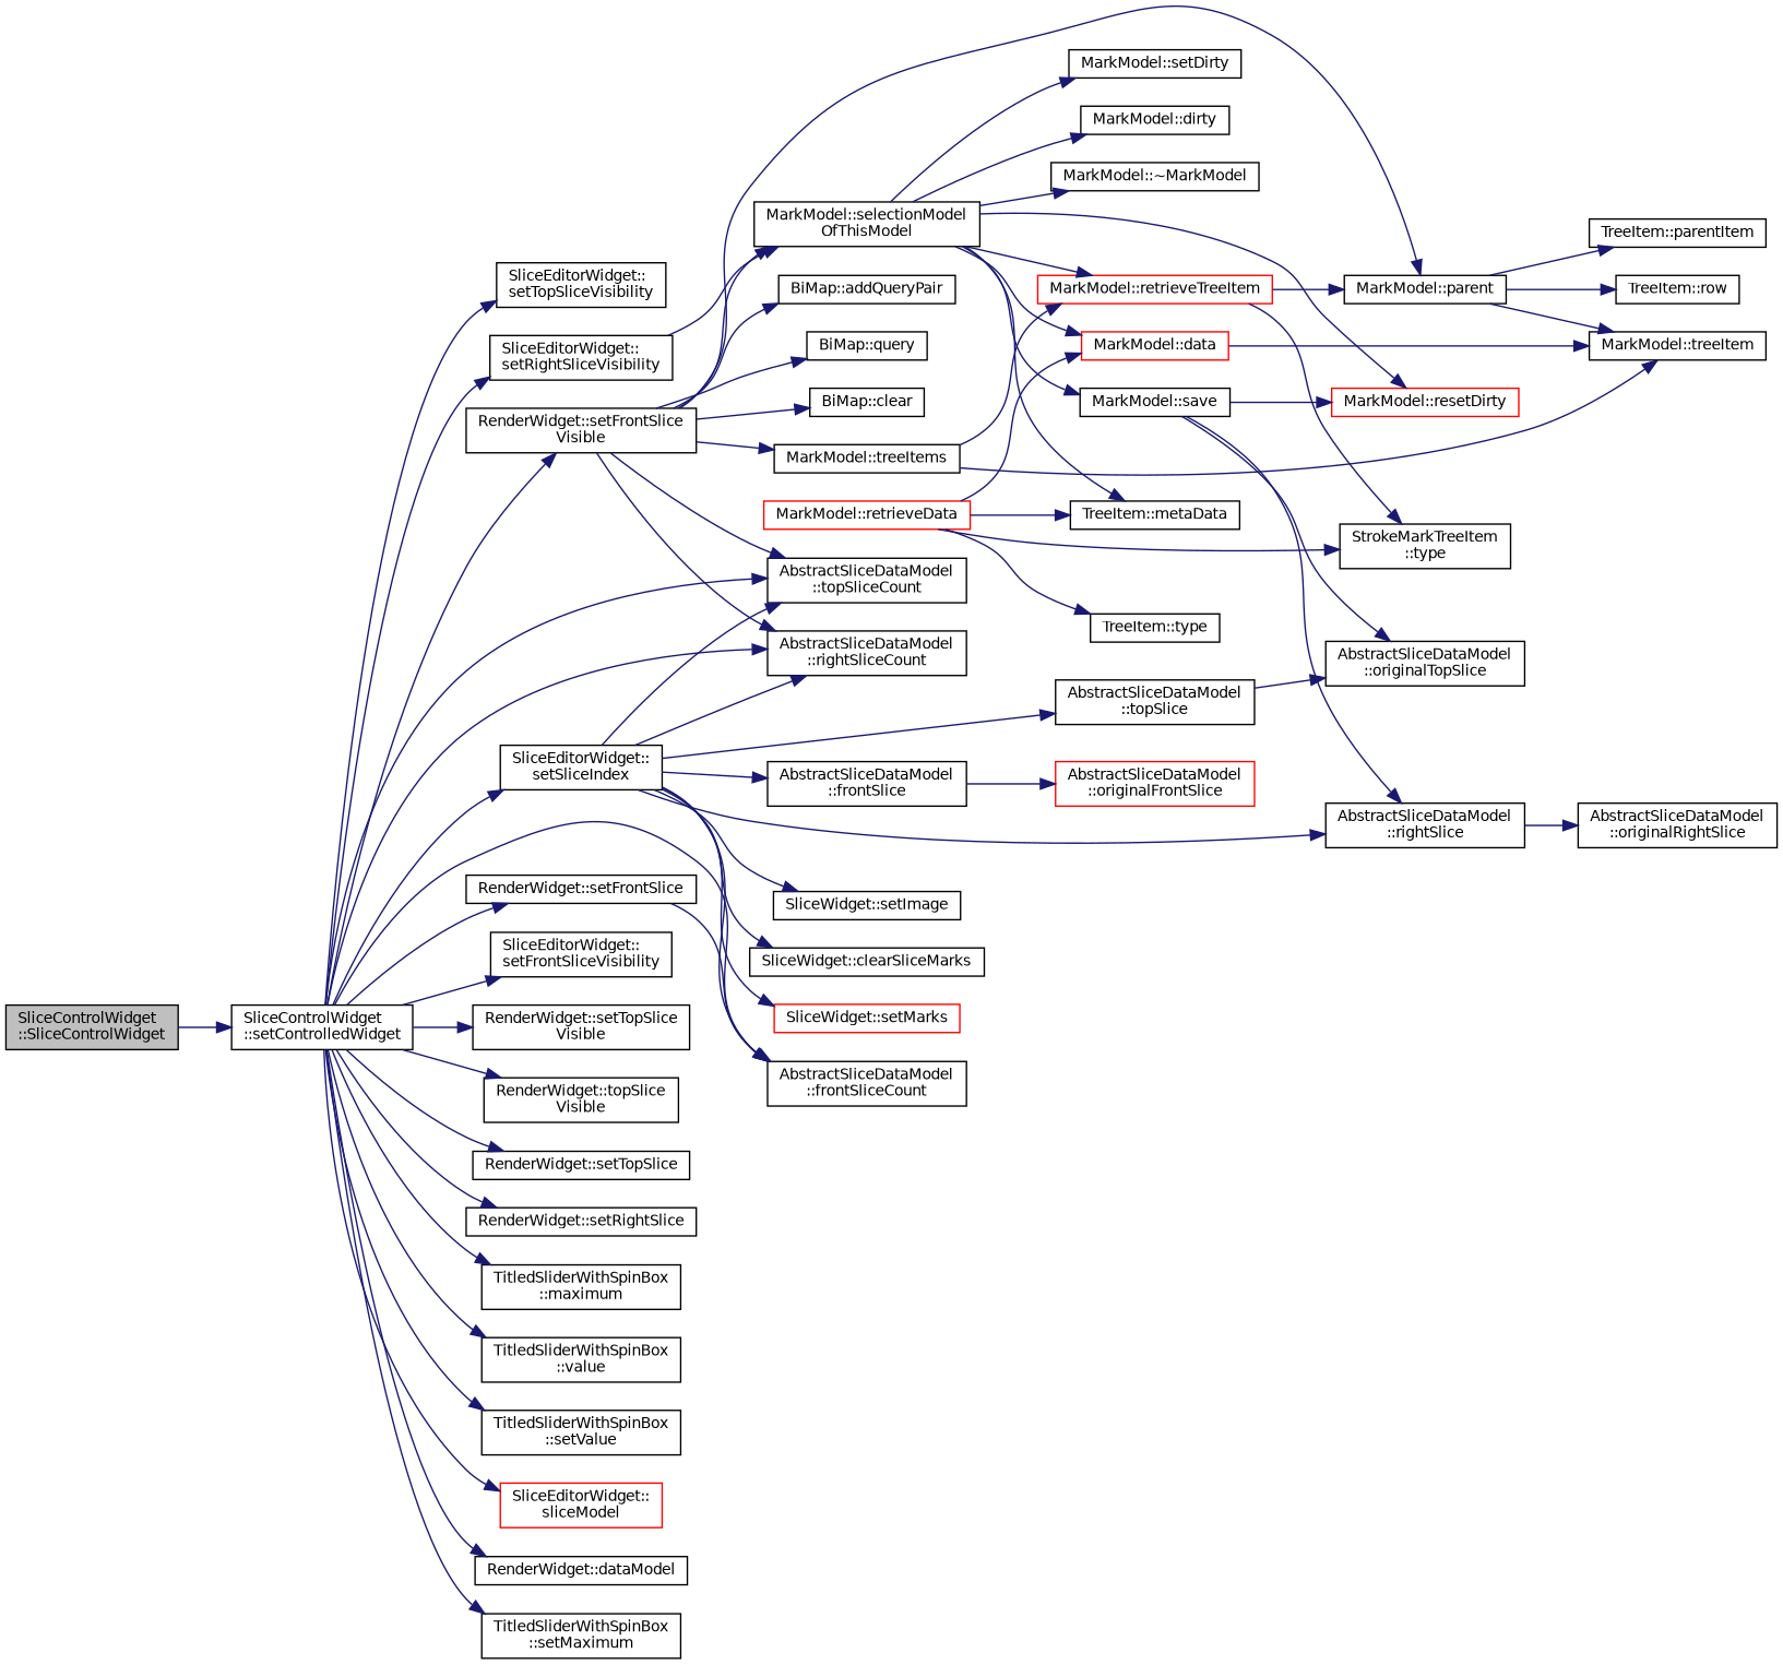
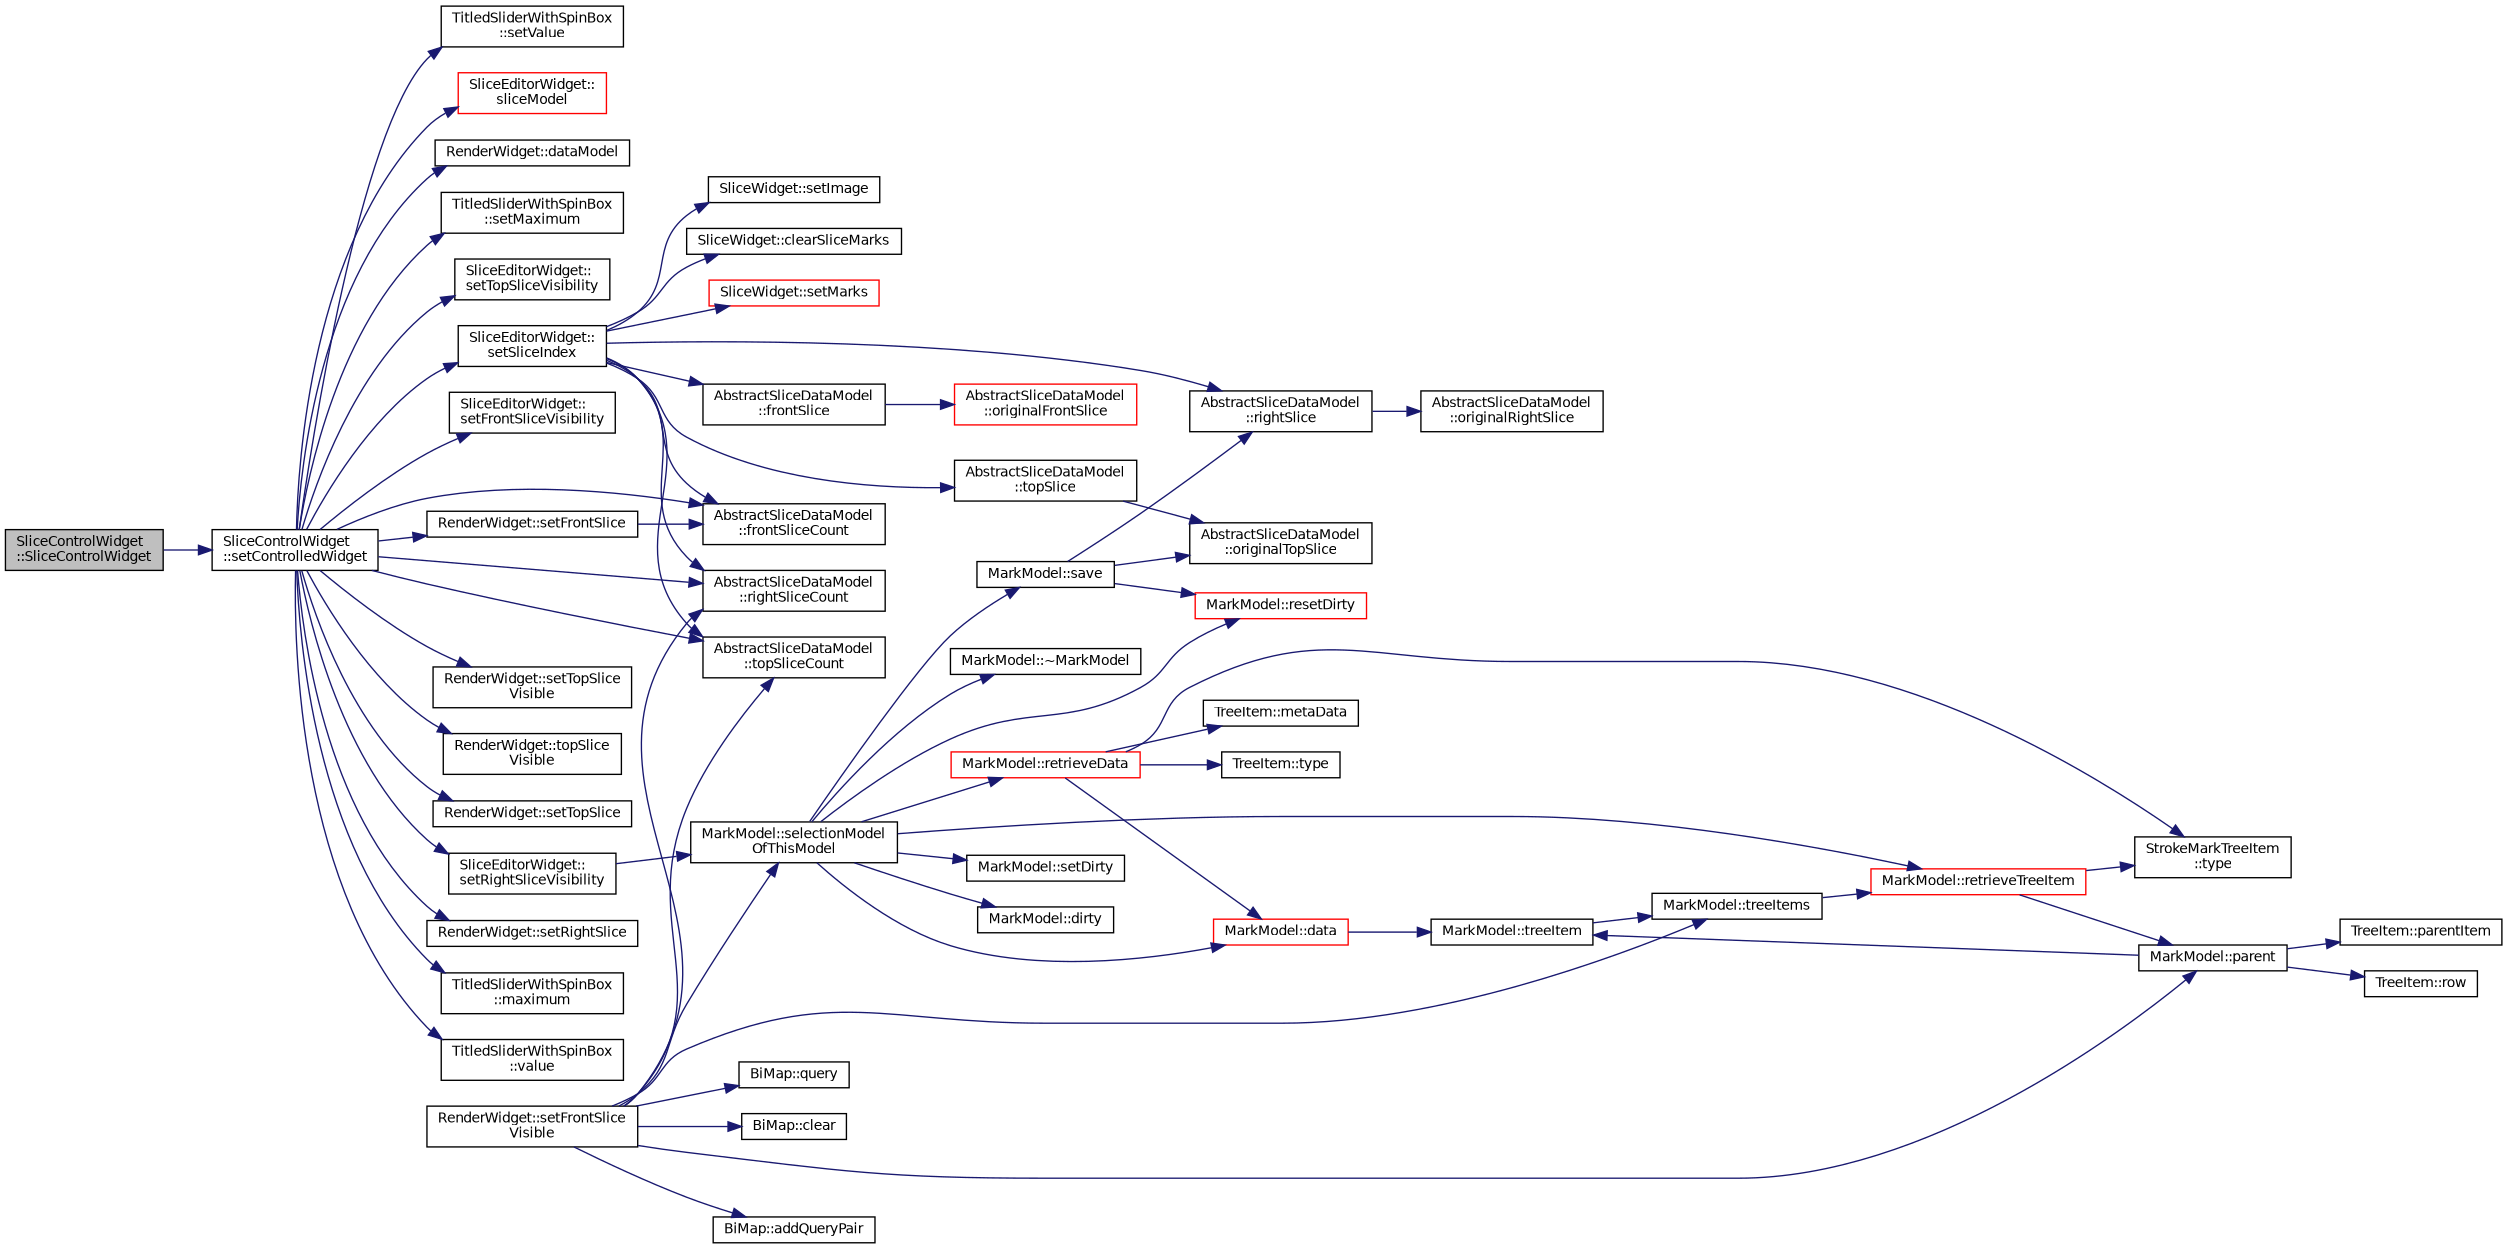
  digraph {
    rankdir=LR
    node [color=black fillcolor=white fontname=Helvetica fontsize=10 shape=record style=filled]
    edge [color=midnightblue fontname=Helvetica fontsize=10 labelfontname=Helvetica labelfontsize=10 style=solid]
    n1 [fillcolor=grey75 fontcolor=black height=0.2 label="SliceControlWidget\l::SliceControlWidget" width=0.4]
    n2 [height=0.2 label="SliceControlWidget\l::setControlledWidget" width=0.4]
    n3 [height=0.2 label="SliceEditorWidget::\lsetTopSliceVisibility" width=0.4]
    n4 [height=0.2 label="SliceEditorWidget::\lsetRightSliceVisibility" width=0.4]
    n5 [height=0.2 label="SliceEditorWidget::\lsetFrontSliceVisibility" width=0.4]
    n6 [height=0.2 label="SliceEditorWidget::\lsetSliceIndex" width=0.4]
    n7 [height=0.2 label="AbstractSliceDataModel\l::topSliceCount" width=0.4]
    n8 [height=0.2 label="AbstractSliceDataModel\l::rightSliceCount" width=0.4]
    n9 [height=0.2 label="AbstractSliceDataModel\l::frontSliceCount" width=0.4]
    n10 [height=0.2 label="RenderWidget::setTopSlice\lVisible" width=0.4]
    n11 [height=0.2 label="RenderWidget::topSlice\lVisible" width=0.4]
    n12 [height=0.2 label="RenderWidget::setFrontSlice\lVisible" width=0.4]
    n13 [height=0.2 label="RenderWidget::setTopSlice" width=0.4]
    n14 [height=0.2 label="RenderWidget::setFrontSlice" width=0.4]
    n15 [height=0.2 label="RenderWidget::setRightSlice" width=0.4]
    n16 [height=0.2 label="TitledSliderWithSpinBox\l::maximum" width=0.4]
    n17 [height=0.2 label="TitledSliderWithSpinBox\l::value" width=0.4]
    n18 [height=0.2 label="TitledSliderWithSpinBox\l::setValue" width=0.4]
    n19 [color=red height=0.2 label="SliceEditorWidget::\lsliceModel" width=0.4]
    n20 [height=0.2 label="RenderWidget::dataModel" width=0.4]
    n21 [height=0.2 label="TitledSliderWithSpinBox\l::setMaximum" width=0.4]
    n22 [height=0.2 label="MarkModel::selectionModel\lOfThisModel" width=0.4]
    n23 [height=0.2 label="AbstractSliceDataModel\l::rightSlice" width=0.4]
    n24 [height=0.2 label="AbstractSliceDataModel\l::topSlice" width=0.4]
    n25 [height=0.2 label="AbstractSliceDataModel\l::frontSlice" width=0.4]
    n26 [height=0.2 label="SliceWidget::setImage" width=0.4]
    n27 [height=0.2 label="SliceWidget::clearSliceMarks" width=0.4]
    n28 [color=red height=0.2 label="SliceWidget::setMarks" width=0.4]
    n29 [height=0.2 label="MarkModel::parent" width=0.4]
    n30 [height=0.2 label="BiMap::query" width=0.4]
    n31 [height=0.2 label="BiMap::clear" width=0.4]
    n32 [height=0.2 label="MarkModel::treeItems" width=0.4]
    n33 [height=0.2 label="BiMap::addQueryPair" width=0.4]
    n34 [color=red height=0.2 label="MarkModel::retrieveData" width=0.4]
    n35 [color=red height=0.2 label="MarkModel::data" width=0.4]
    n36 [color=red height=0.2 label="MarkModel::retrieveTreeItem" width=0.4]
    n37 [height=0.2 label="MarkModel::save" width=0.4]
    n38 [color=red height=0.2 label="MarkModel::resetDirty" width=0.4]
    n39 [height=0.2 label="MarkModel::setDirty" width=0.4]
    n40 [height=0.2 label="MarkModel::dirty" width=0.4]
    n41 [height=0.2 label="MarkModel::~MarkModel" width=0.4]
    n42 [height=0.2 label="TreeItem::type" width=0.4]
    n43 [height=0.2 label="StrokeMarkTreeItem\l::type" width=0.4]
    n44 [height=0.2 label="TreeItem::metaData" width=0.4]
    n45 [height=0.2 label="MarkModel::treeItem" width=0.4]
    n46 [height=0.2 label="AbstractSliceDataModel\l::originalTopSlice" width=0.4]
    n47 [height=0.2 label="TreeItem::parentItem" width=0.4]
    n48 [height=0.2 label="TreeItem::row" width=0.4]
    n49 [height=0.2 label="AbstractSliceDataModel\l::originalRightSlice" width=0.4]
    n50 [color=red height=0.2 label="AbstractSliceDataModel\l::originalFrontSlice" width=0.4]
    n1 -> n2
    n2 -> n3
    n2 -> n4
    n2 -> n5
    n2 -> n6
    n2 -> n7
    n2 -> n8
    n2 -> n9
    n2 -> n10
    n2 -> n11
-   n2 -> n12
    n2 -> n13
    n2 -> n14
    n2 -> n15
    n2 -> n16
    n2 -> n17
    n2 -> n18
    n2 -> n19
    n2 -> n20
    n2 -> n21
    n4 -> n22
    n6 -> n7
    n6 -> n8
    n6 -> n9
    n6 -> n23
    n6 -> n24
    n6 -> n25
    n6 -> n26
    n6 -> n27
    n6 -> n28
    n12 -> n7
    n12 -> n8
    n12 -> n22
    n12 -> n29
    n12 -> n30
    n12 -> n31
    n12 -> n32
    n12 -> n33
    n14 -> n9
-   n22 -> n44
+   n22 -> n34
    n22 -> n35
    n22 -> n36
    n22 -> n37
    n22 -> n38
    n22 -> n39
    n22 -> n40
    n22 -> n41
    n23 -> n49
    n24 -> n46
    n25 -> n50
    n29 -> n45
    n29 -> n47
    n29 -> n48
    n32 -> n36
-   n32 -> n45
+   n45 -> n32
    n34 -> n35
    n34 -> n42
    n34 -> n43
    n34 -> n44
    n35 -> n45
    n36 -> n29
    n36 -> n43
    n37 -> n23
    n37 -> n38
    n37 -> n46
  }
